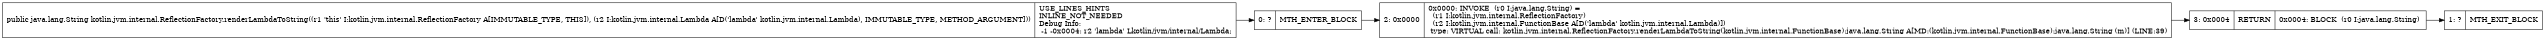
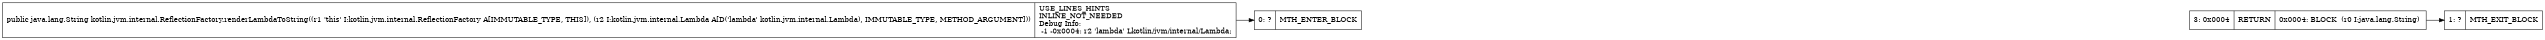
  digraph {
    rankdir=LR
    node [shape=record]
    n1 [label="{0\:\ ?|MTH_ENTER_BLOCK\l}"]
-   n2 [label="{2\:\ 0x0000|0x0000: INVOKE  (r0 I:java.lang.String) = \l  (r1 I:kotlin.jvm.internal.ReflectionFactory)\l  (r2 I:kotlin.jvm.internal.FunctionBase A[D('lambda' kotlin.jvm.internal.Lambda)])\l type: VIRTUAL call: kotlin.jvm.internal.ReflectionFactory.renderLambdaToString(kotlin.jvm.internal.FunctionBase):java.lang.String A[MD:(kotlin.jvm.internal.FunctionBase):java.lang.String (m)] (LINE:39)\l}"]
    n3 [label="{3\:\ 0x0004|RETURN\l|0x0004: BLOCK  (r0 I:java.lang.String) \l}"]
    n4 [label="{1\:\ ?|MTH_EXIT_BLOCK\l}"]
    n5 [label="{public java.lang.String kotlin.jvm.internal.ReflectionFactory.renderLambdaToString((r1 'this' I:kotlin.jvm.internal.ReflectionFactory A[IMMUTABLE_TYPE, THIS]), (r2 I:kotlin.jvm.internal.Lambda A[D('lambda' kotlin.jvm.internal.Lambda), IMMUTABLE_TYPE, METHOD_ARGUMENT]))  | USE_LINES_HINTS\lINLINE_NOT_NEEDED\lDebug Info:\l  \-1 \-0x0004: r2 'lambda' Lkotlin\/jvm\/internal\/Lambda;\l}"]
-   n1 -> n2
-   n2 -> n3
    n3 -> n4
    n5 -> n1
  }
